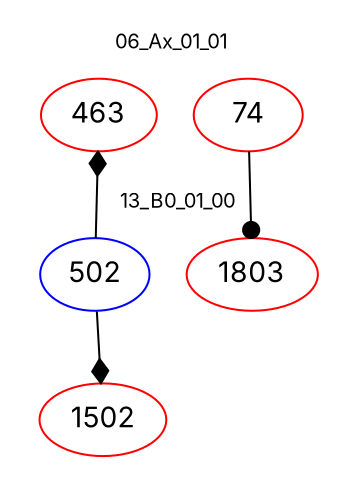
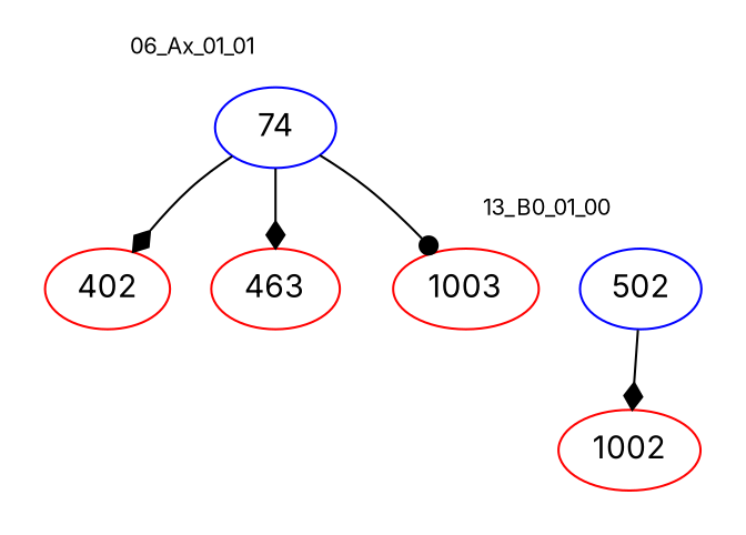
  digraph {
    fontname=Inter
    node [color=red fontname=Inter]
    edge [arrowhead=diamond color=black fontname=Inter]
-   n1 [label=74]
+   n1 [color=blue label=74]
+   n2 [label=402]
    n3 [label=463]
    n4 [color=blue label=502]
-   n5 [label=1502]
-   n6 [label=1803]
+   n5 [label=1002]
+   n6 [label=1003]
    subgraph cluster_1 {
      color=white
      fontsize=10
      label="06_Ax_01_01"
      n1
+     n2
      n3
    }
    subgraph cluster_2 {
      color=white
      fontsize=10
      label="13_B0_01_00"
      n4
      n5
      n6
    }
-   n4 -> n3
+   n1 -> n2
+   n1 -> n3
    n1 -> n6 [arrowhead=dot]
    n4 -> n5
  }
